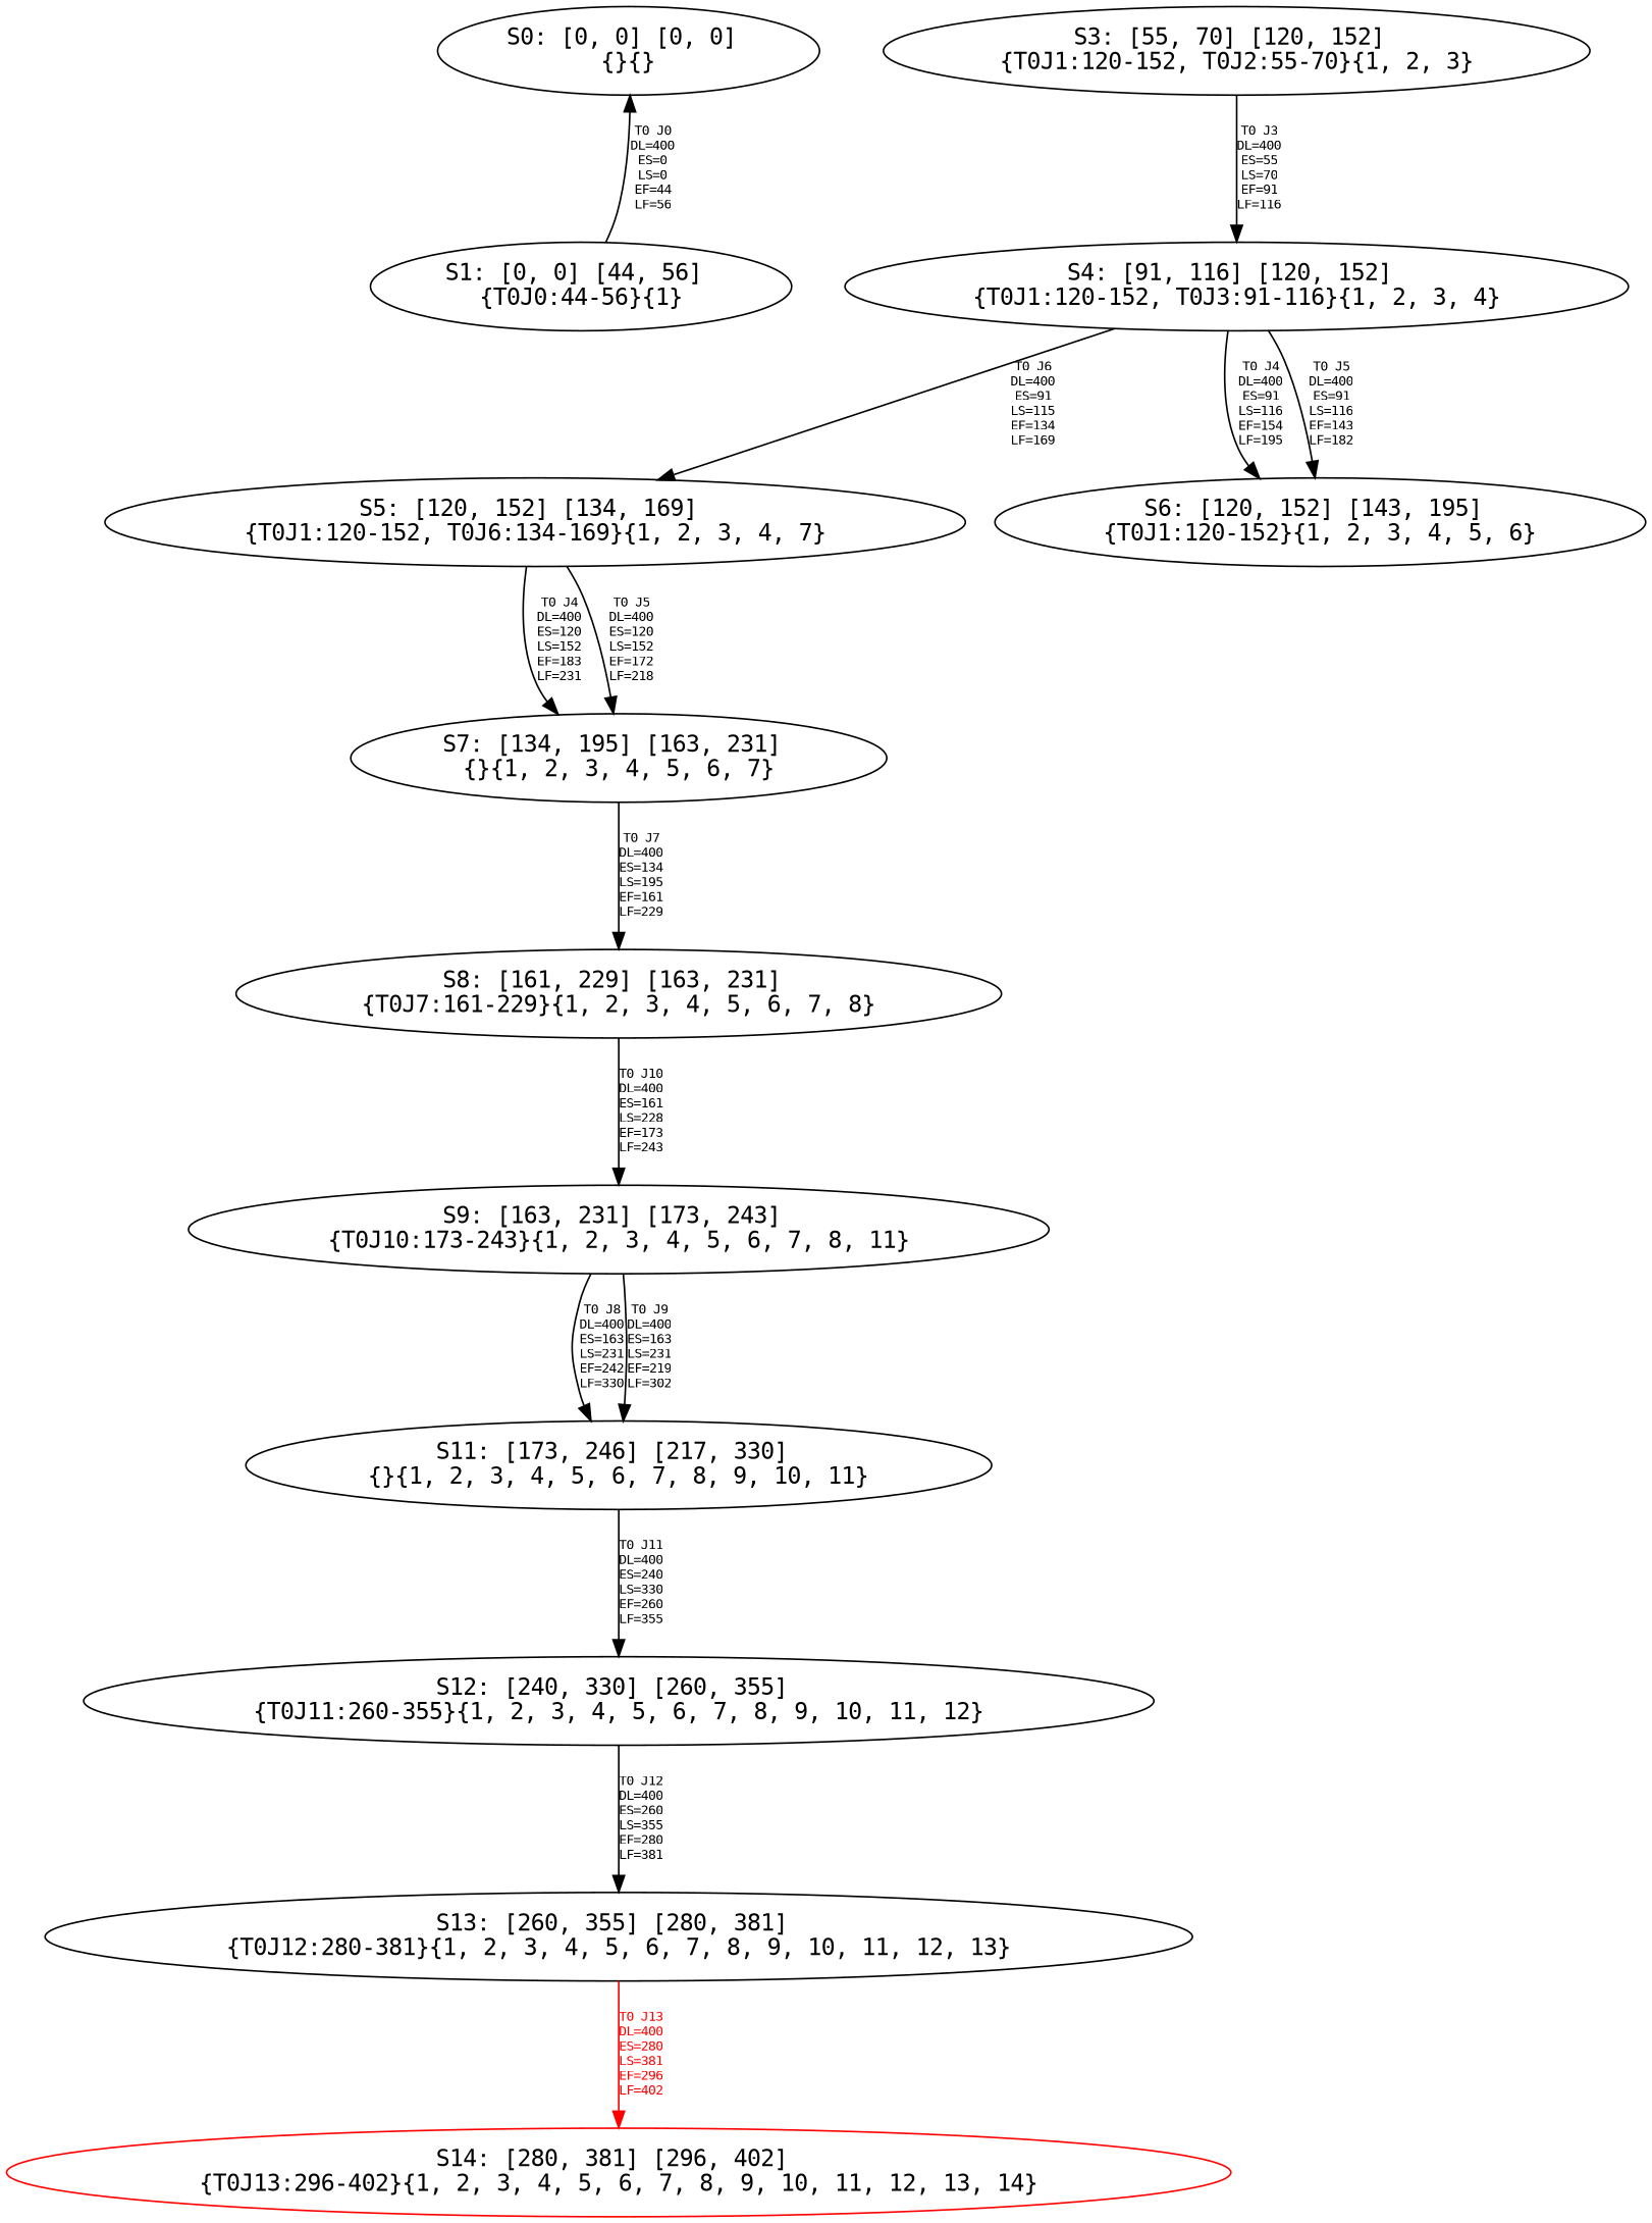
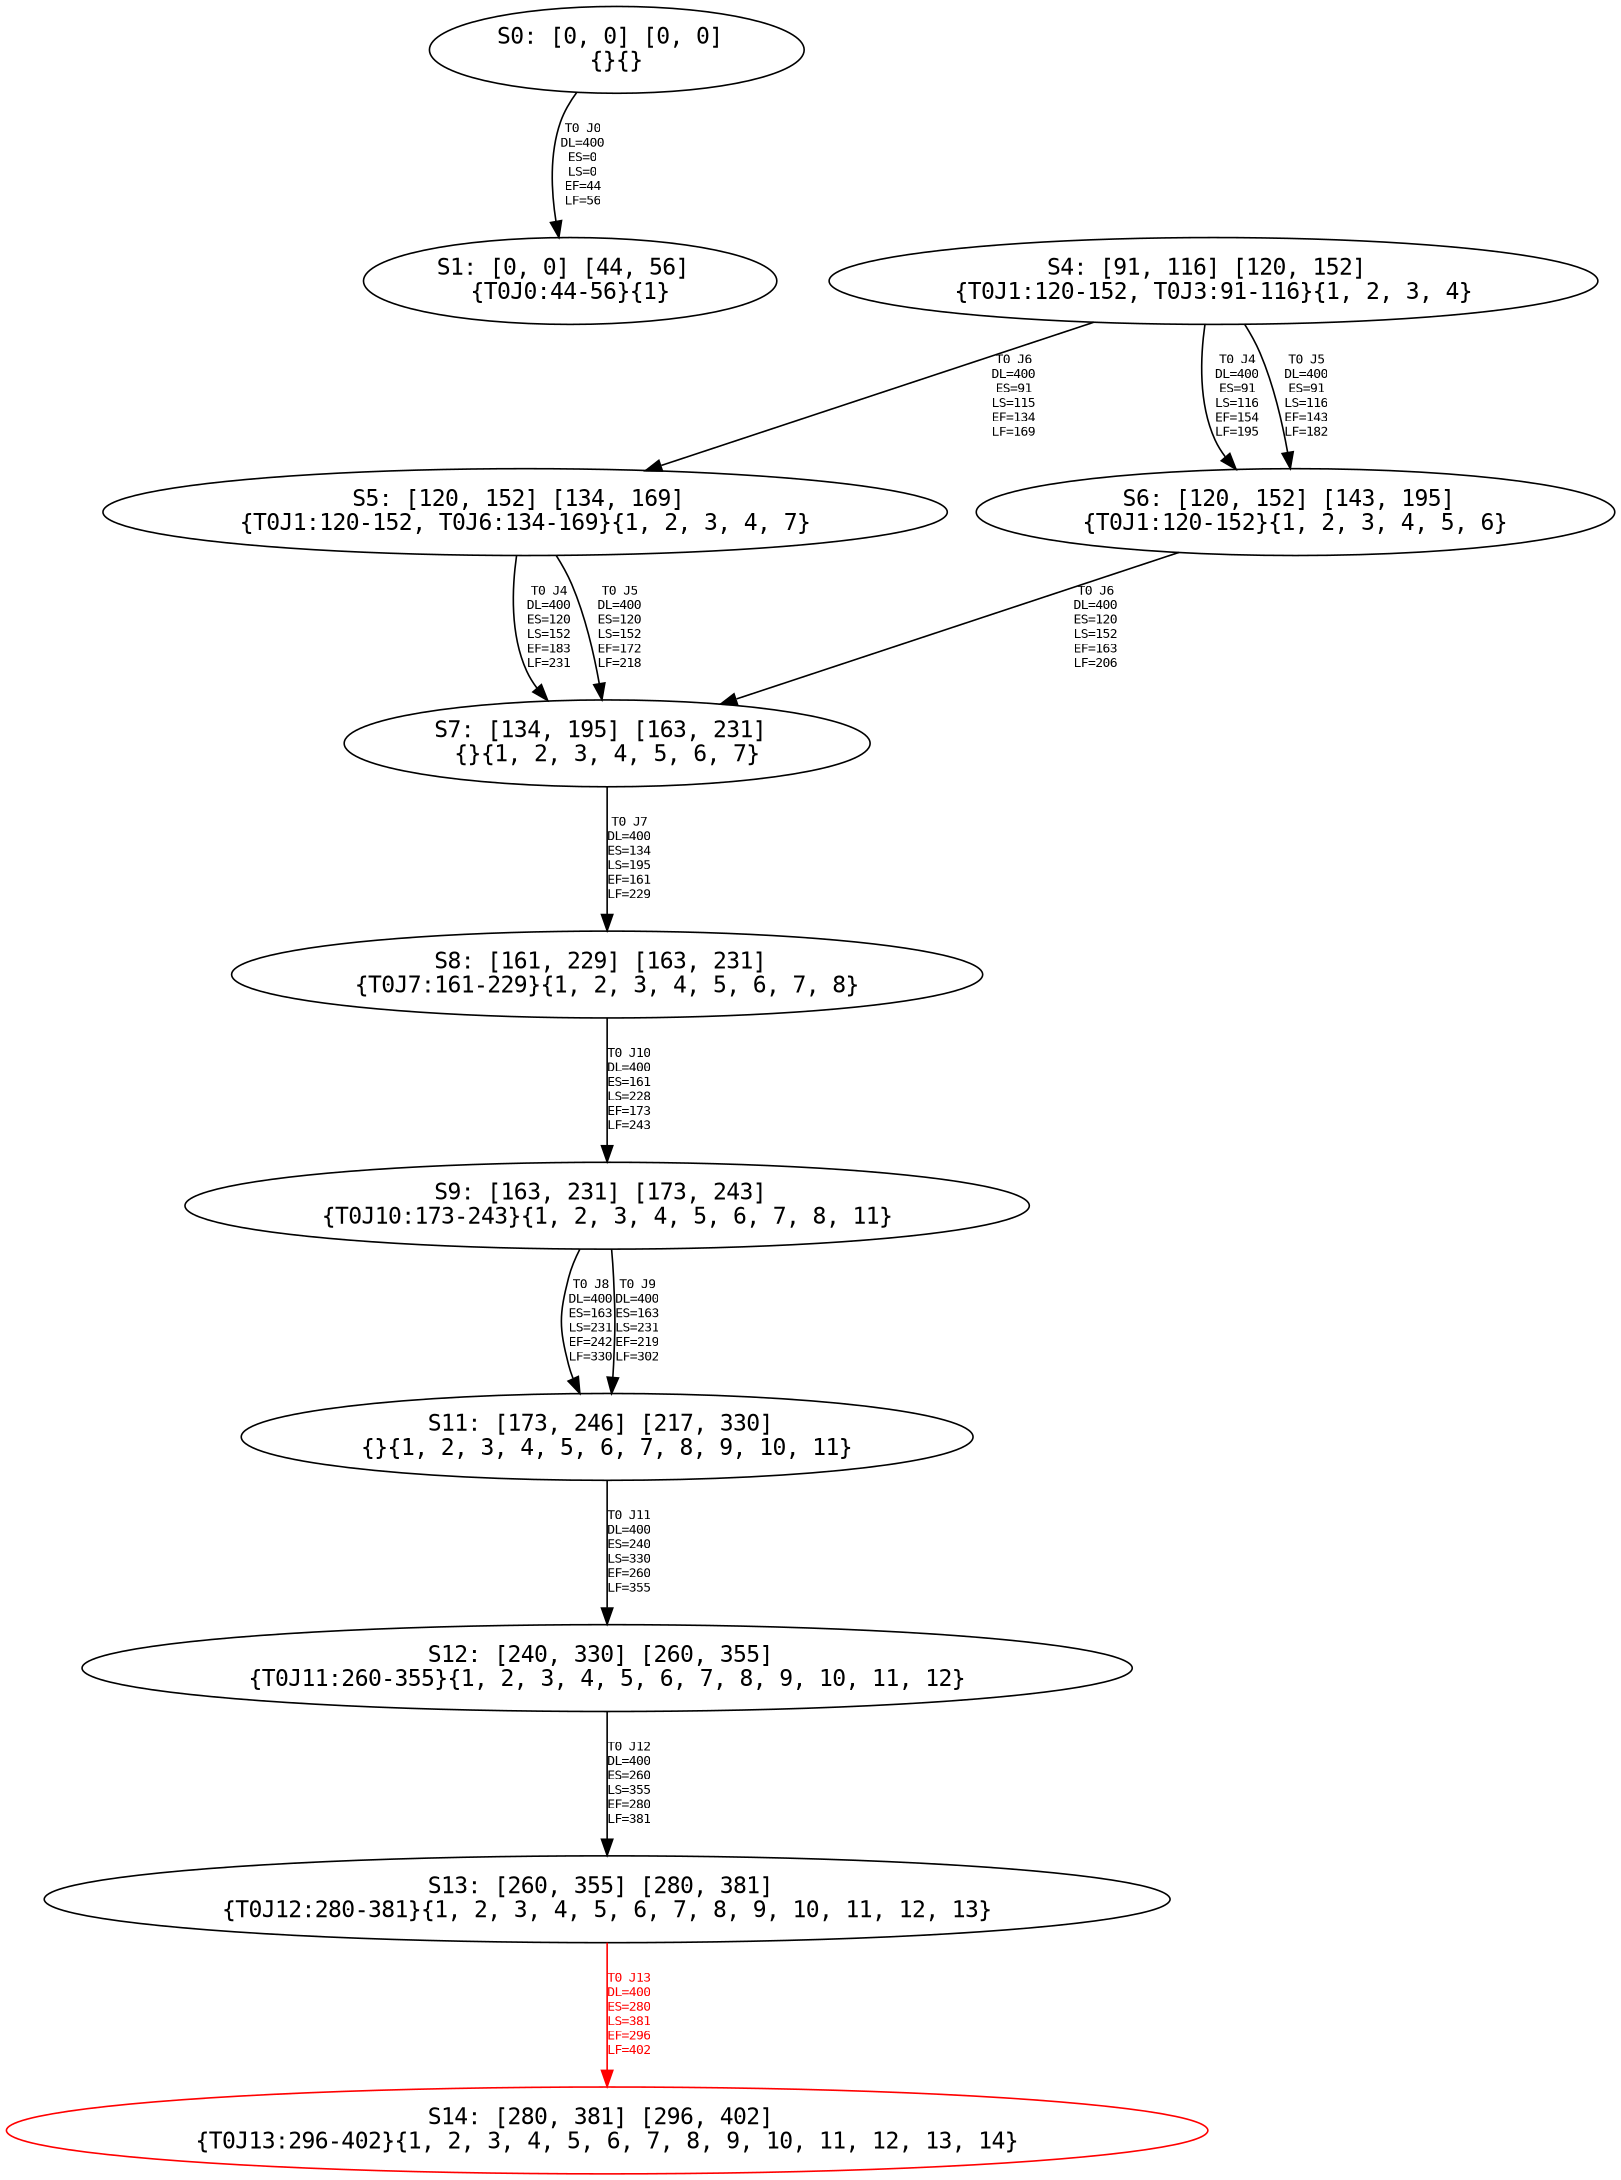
  digraph {
    fontname="DejaVu Sans Mono"
    node [fontname="DejaVu Sans Mono"]
    edge [fontname="DejaVu Sans Mono" fontsize=8]
    n1 [label="S0: [0, 0] [0, 0] \n{}{}"]
    n2 [label="S1: [0, 0] [44, 56] \n{T0J0:44-56}{1}"]
-   n3 [label="S3: [55, 70] [120, 152] \n{T0J1:120-152, T0J2:55-70}{1, 2, 3}"]
    n4 [label="S4: [91, 116] [120, 152] \n{T0J1:120-152, T0J3:91-116}{1, 2, 3, 4}"]
    n5 [label="S5: [120, 152] [134, 169] \n{T0J1:120-152, T0J6:134-169}{1, 2, 3, 4, 7}"]
    n6 [label="S6: [120, 152] [143, 195] \n{T0J1:120-152}{1, 2, 3, 4, 5, 6}"]
    n7 [label="S7: [134, 195] [163, 231] \n{}{1, 2, 3, 4, 5, 6, 7}"]
    n8 [label="S8: [161, 229] [163, 231] \n{T0J7:161-229}{1, 2, 3, 4, 5, 6, 7, 8}"]
    n9 [label="S9: [163, 231] [173, 243] \n{T0J10:173-243}{1, 2, 3, 4, 5, 6, 7, 8, 11}"]
    n10 [label="S11: [173, 246] [217, 330] \n{}{1, 2, 3, 4, 5, 6, 7, 8, 9, 10, 11}"]
    n11 [label="S12: [240, 330] [260, 355] \n{T0J11:260-355}{1, 2, 3, 4, 5, 6, 7, 8, 9, 10, 11, 12}"]
    n12 [label="S13: [260, 355] [280, 381] \n{T0J12:280-381}{1, 2, 3, 4, 5, 6, 7, 8, 9, 10, 11, 12, 13}"]
    n13 [color=Red label="S14: [280, 381] [296, 402] \n{T0J13:296-402}{1, 2, 3, 4, 5, 6, 7, 8, 9, 10, 11, 12, 13, 14}"]
-   n2 -> n1 [label="T0 J0\nDL=400\nES=0\nLS=0\nEF=44\nLF=56"]
-   n3 -> n4 [label="T0 J3\nDL=400\nES=55\nLS=70\nEF=91\nLF=116"]
+   n1 -> n2 [label="T0 J0\nDL=400\nES=0\nLS=0\nEF=44\nLF=56"]
    n4 -> n5 [label="T0 J6\nDL=400\nES=91\nLS=115\nEF=134\nLF=169"]
    n4 -> n6 [label="T0 J4\nDL=400\nES=91\nLS=116\nEF=154\nLF=195"]
    n4 -> n6 [label="T0 J5\nDL=400\nES=91\nLS=116\nEF=143\nLF=182"]
    n5 -> n7 [label="T0 J4\nDL=400\nES=120\nLS=152\nEF=183\nLF=231"]
    n5 -> n7 [label="T0 J5\nDL=400\nES=120\nLS=152\nEF=172\nLF=218"]
+   n6 -> n7 [label="T0 J6\nDL=400\nES=120\nLS=152\nEF=163\nLF=206"]
    n7 -> n8 [label="T0 J7\nDL=400\nES=134\nLS=195\nEF=161\nLF=229"]
    n8 -> n9 [label="T0 J10\nDL=400\nES=161\nLS=228\nEF=173\nLF=243"]
    n9 -> n10 [label="T0 J8\nDL=400\nES=163\nLS=231\nEF=242\nLF=330"]
    n9 -> n10 [label="T0 J9\nDL=400\nES=163\nLS=231\nEF=219\nLF=302"]
    n10 -> n11 [label="T0 J11\nDL=400\nES=240\nLS=330\nEF=260\nLF=355"]
    n11 -> n12 [label="T0 J12\nDL=400\nES=260\nLS=355\nEF=280\nLF=381"]
    n12 -> n13 [color=Red fontcolor=Red label="T0 J13\nDL=400\nES=280\nLS=381\nEF=296\nLF=402"]
  }
